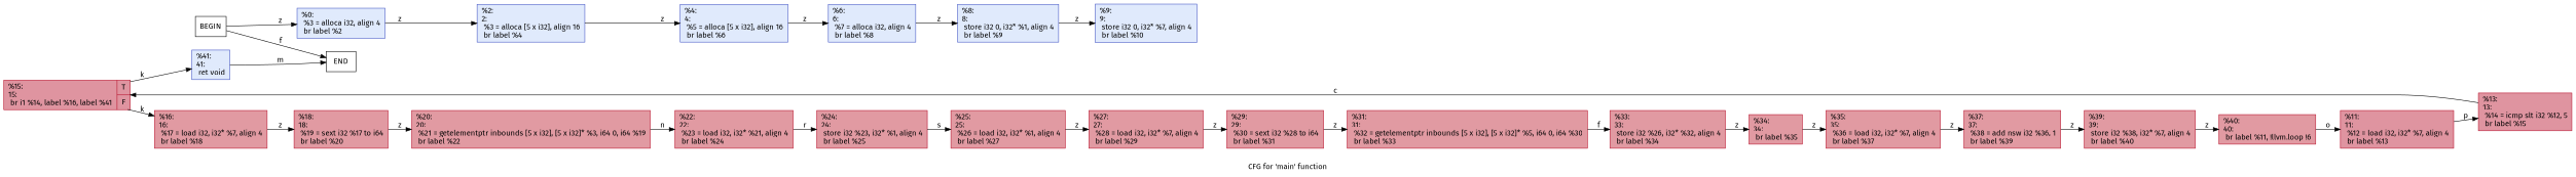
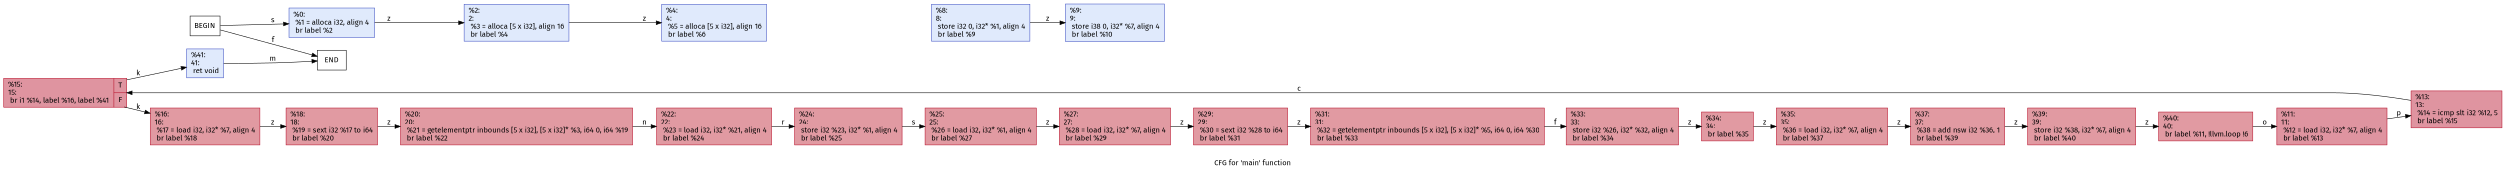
  digraph {
    fontname="Fira Sans"
    label="CFG for 'main' function"
    rankdir=LR
    node [fontname="Fira Sans" shape=record color="#b70d28ff" fillcolor="#bb1b2c70" style=filled]
    edge [fontname="Fira Sans"]
    n1 [label=BEGIN color="" fillcolor="" style=""]
-   n2 [color="#3d50c3ff" fillcolor="#b9d0f970" label="{%0:\l  %3 = alloca i32, align 4\l  br label %2\l}"]
+   n2 [color="#3d50c3ff" fillcolor="#b9d0f970" label="{%0:\l  %1 = alloca i32, align 4\l  br label %2\l}"]
    n3 [label=END color="" fillcolor="" style=""]
    n4 [color="#3d50c3ff" fillcolor="#b9d0f970" label="{%2:\l2:                                                \l  %3 = alloca [5 x i32], align 16\l  br label %4\l}"]
    n5 [color="#3d50c3ff" fillcolor="#b9d0f970" label="{%4:\l4:                                                \l  %5 = alloca [5 x i32], align 16\l  br label %6\l}"]
-   n6 [color="#3d50c3ff" fillcolor="#b9d0f970" label="{%6:\l6:                                                \l  %7 = alloca i32, align 4\l  br label %8\l}"]
    n7 [color="#3d50c3ff" fillcolor="#b9d0f970" label="{%8:\l8:                                                \l  store i32 0, i32* %1, align 4\l  br label %9\l}"]
-   n8 [color="#3d50c3ff" fillcolor="#b9d0f970" label="{%9:\l9:                                                \l  store i32 0, i32* %7, align 4\l  br label %10\l}"]
+   n8 [color="#3d50c3ff" fillcolor="#b9d0f970" label="{%9:\l9:                                                \l  store i38 0, i32* %7, align 4\l  br label %10\l}"]
    n9 [fillcolor="#b70d2870" label="{%11:\l11:                                               \l  %12 = load i32, i32* %7, align 4\l  br label %13\l}"]
    n10 [fillcolor="#b70d2870" label="{%13:\l13:                                               \l  %14 = icmp slt i32 %12, 5\l  br label %15\l}"]
    n11 [fillcolor="#b70d2870" label="{%15:\l15:                                               \l  br i1 %14, label %16, label %41\l|{<s0>T|<s1>F}}"]
    n12 [label="{%16:\l16:                                               \l  %17 = load i32, i32* %7, align 4\l  br label %18\l}"]
    n13 [color="#3d50c3ff" fillcolor="#b9d0f970" label="{%41:\l41:                                               \l  ret void\l}"]
    n14 [label="{%18:\l18:                                               \l  %19 = sext i32 %17 to i64\l  br label %20\l}"]
    n15 [label="{%20:\l20:                                               \l  %21 = getelementptr inbounds [5 x i32], [5 x i32]* %3, i64 0, i64 %19\l  br label %22\l}"]
    n16 [label="{%22:\l22:                                               \l  %23 = load i32, i32* %21, align 4\l  br label %24\l}"]
    n17 [label="{%24:\l24:                                               \l  store i32 %23, i32* %1, align 4\l  br label %25\l}"]
    n18 [label="{%25:\l25:                                               \l  %26 = load i32, i32* %1, align 4\l  br label %27\l}"]
    n19 [label="{%27:\l27:                                               \l  %28 = load i32, i32* %7, align 4\l  br label %29\l}"]
    n20 [label="{%29:\l29:                                               \l  %30 = sext i32 %28 to i64\l  br label %31\l}"]
    n21 [label="{%31:\l31:                                               \l  %32 = getelementptr inbounds [5 x i32], [5 x i32]* %5, i64 0, i64 %30\l  br label %33\l}"]
    n22 [label="{%33:\l33:                                               \l  store i32 %26, i32* %32, align 4\l  br label %34\l}"]
    n23 [label="{%34:\l34:                                               \l  br label %35\l}"]
    n24 [label="{%35:\l35:                                               \l  %36 = load i32, i32* %7, align 4\l  br label %37\l}"]
    n25 [label="{%37:\l37:                                               \l  %38 = add nsw i32 %36, 1\l  br label %39\l}"]
    n26 [label="{%39:\l39:                                               \l  store i32 %38, i32* %7, align 4\l  br label %40\l}"]
    n27 [label="{%40:\l40:                                               \l  br label %11, !llvm.loop !6\l}"]
-   n1 -> n2 [label=z]
+   n1 -> n2 [label=s]
    n1 -> n3 [label=f]
    n2 -> n4 [label=z]
    n4 -> n5 [label=z]
-   n5 -> n6 [label=z]
-   n6 -> n7 [label=z]
    n7 -> n8 [label=z]
    n9 -> n10 [label=p]
    n10 -> n11 [label=c]
    n11 -> n12 [label=k]
    n11 -> n13 [label=k]
    n12 -> n14 [label=z]
    n13 -> n3 [label=m]
    n14 -> n15 [label=z]
    n15 -> n16 [label=n]
    n16 -> n17 [label=r]
    n17 -> n18 [label=s]
    n18 -> n19 [label=z]
    n19 -> n20 [label=z]
    n20 -> n21 [label=z]
    n21 -> n22 [label=f]
    n22 -> n23 [label=z]
    n23 -> n24 [label=z]
    n24 -> n25 [label=z]
    n25 -> n26 [label=z]
    n26 -> n27 [label=z]
    n27 -> n9 [label=o]
  }
